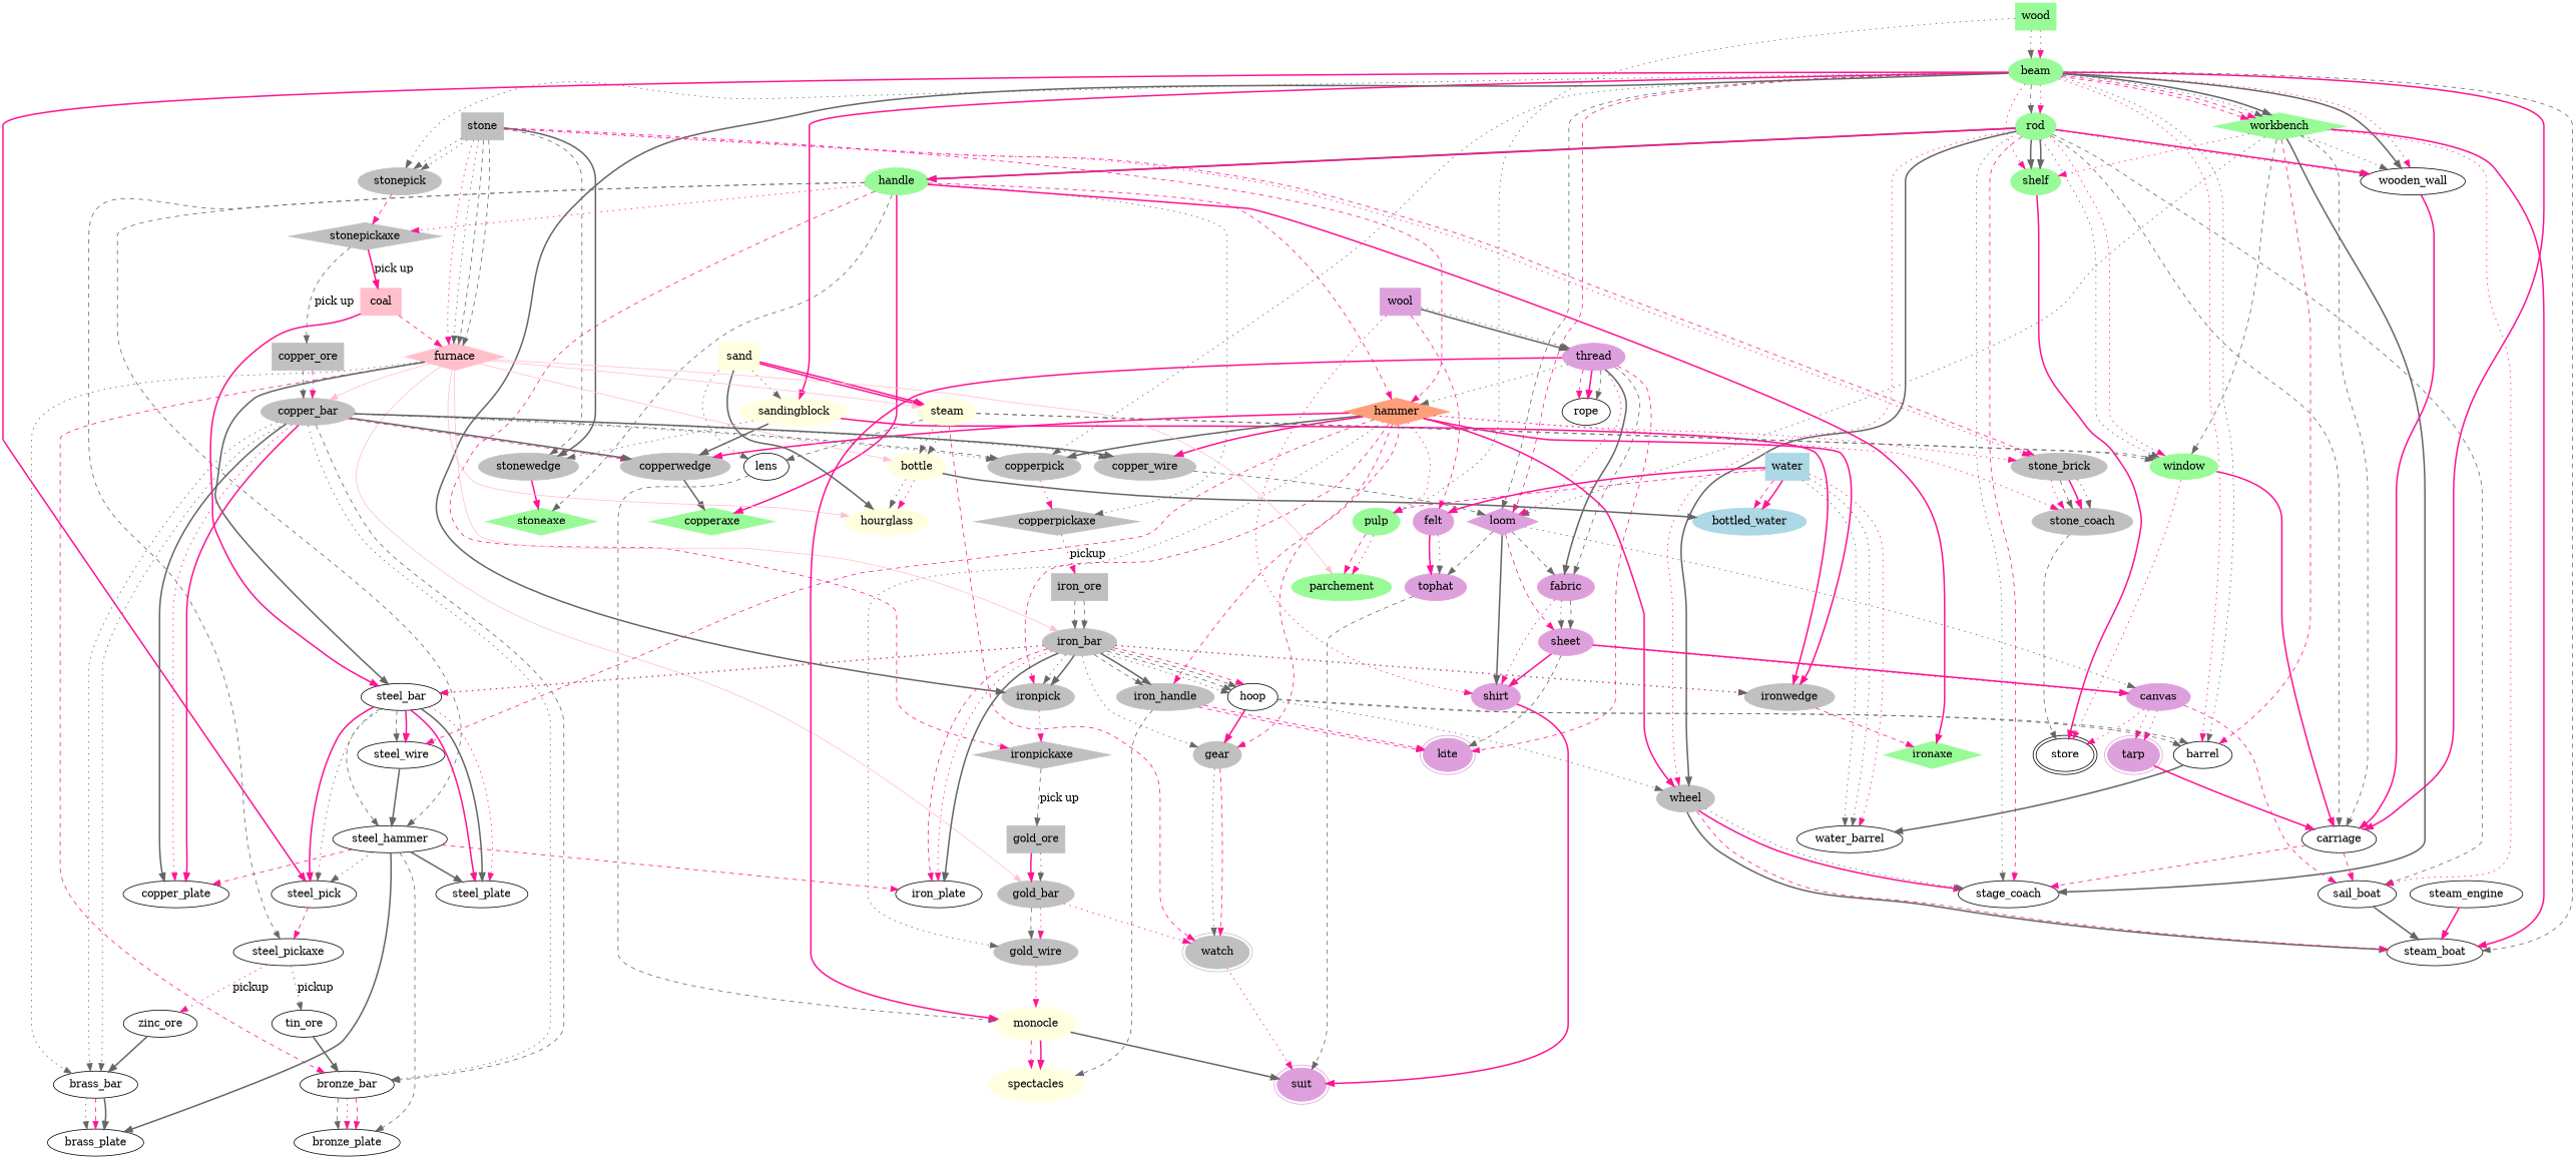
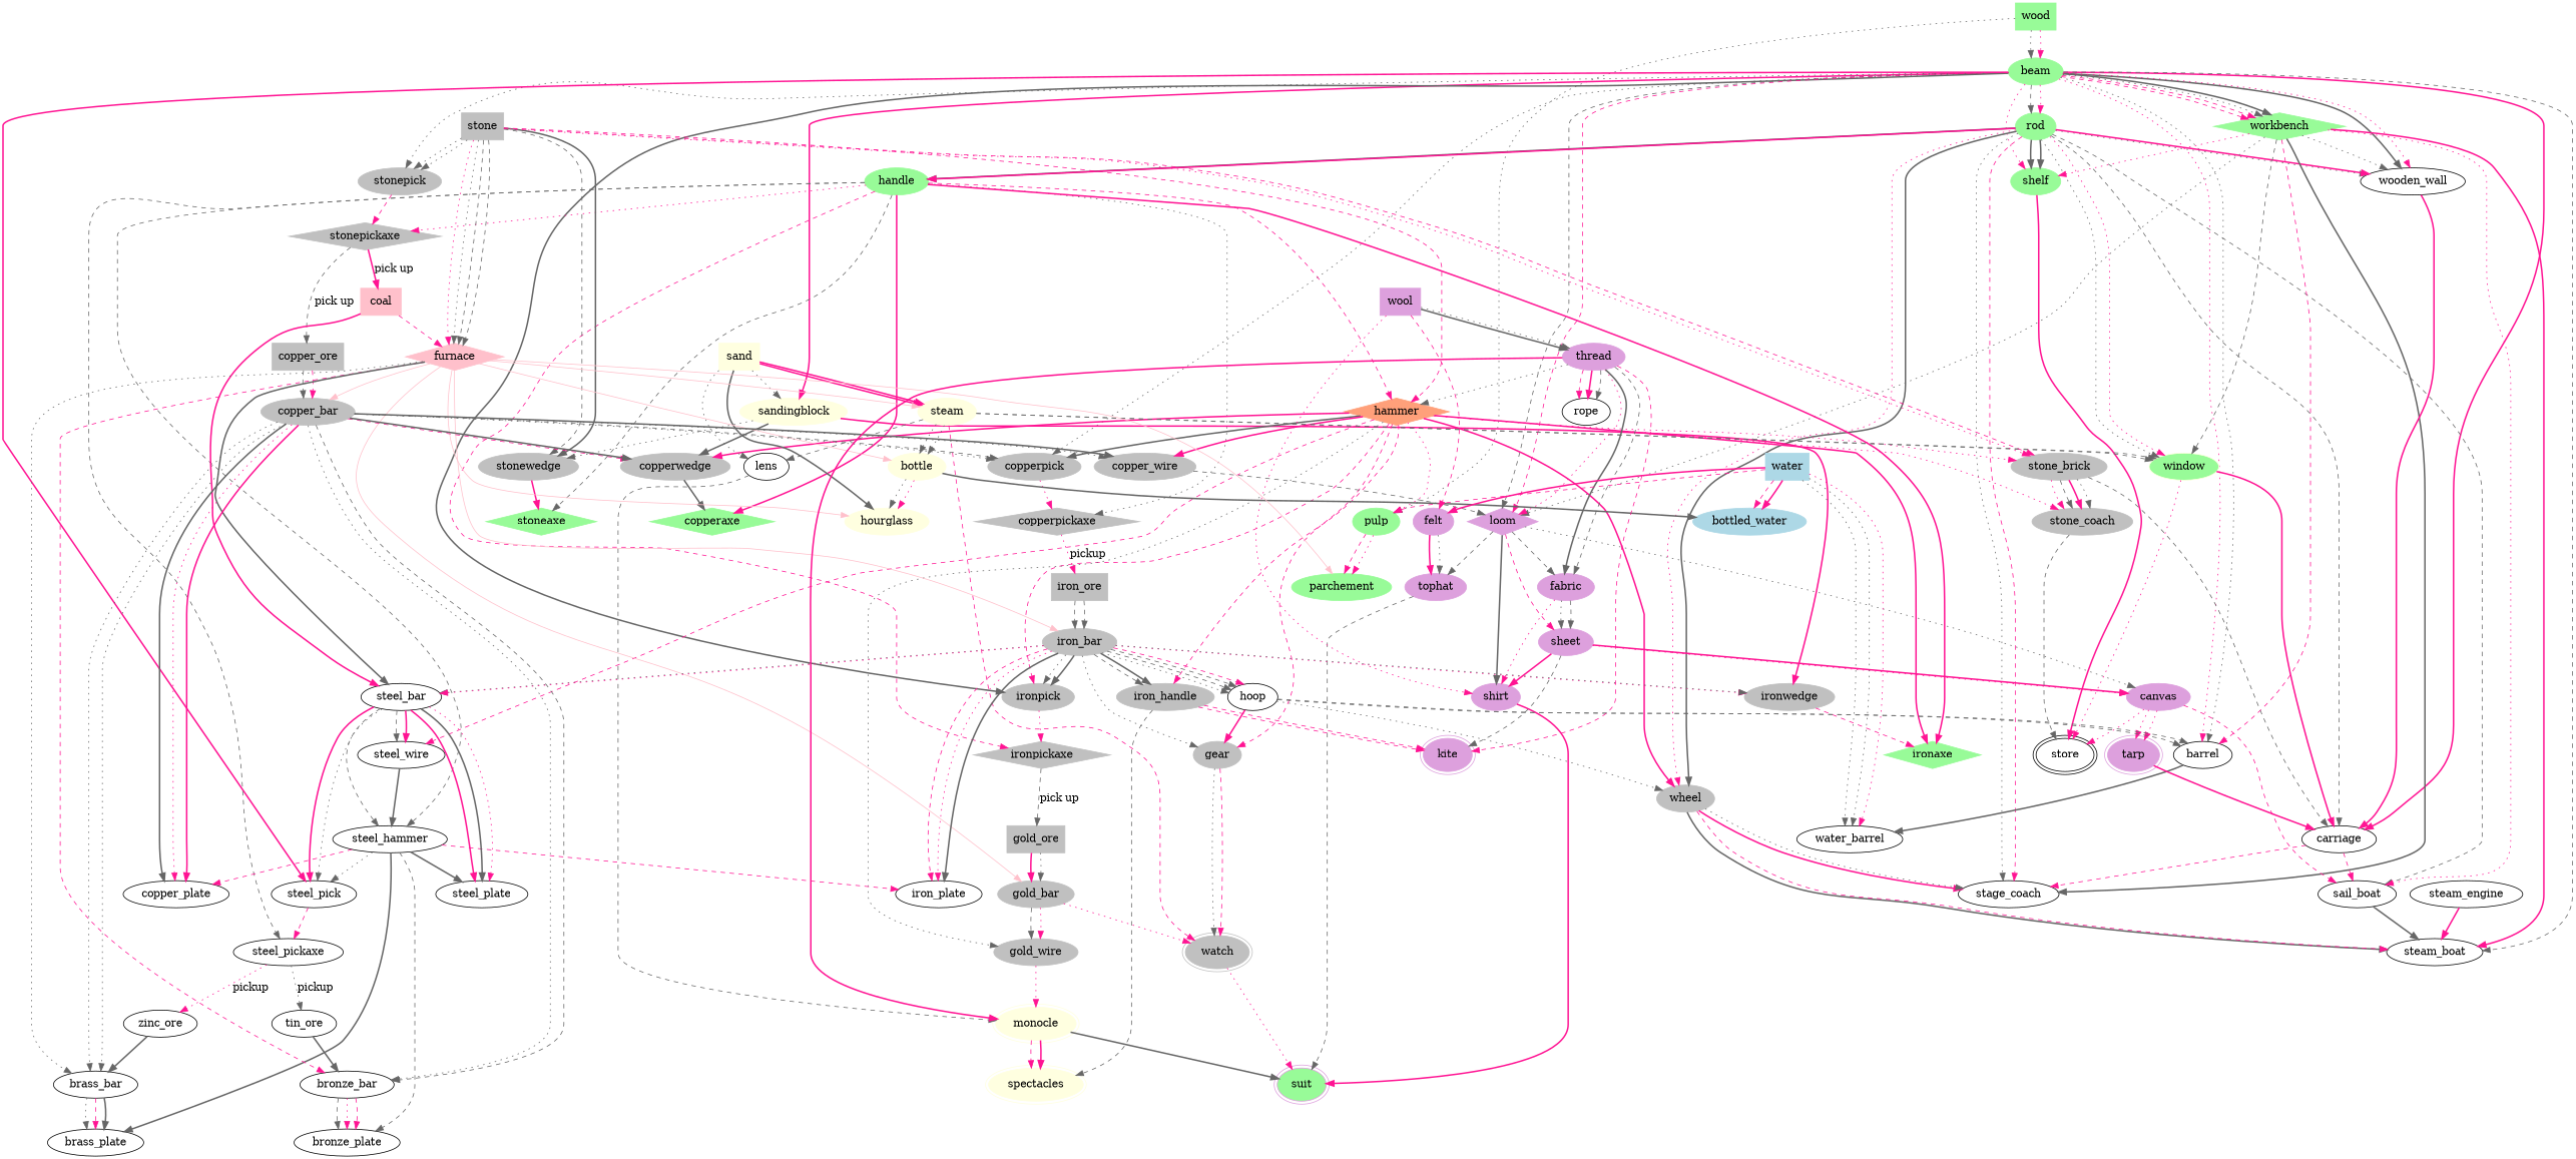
  digraph {
    node [style=filled]
    edge [color=gray40 style=dotted]
    wood [color=palegreen shape=box]
    beam [color=palegreen]
    pulp [color=palegreen]
    rod [color=palegreen]
    sandingblock [color=lightyellow]
    stonepick [color=gray]
    copperpick [color=gray]
    ironpick [color=gray]
    loom [color=plum shape=diamond]
    workbench [color=palegreen shape=diamond]
    shelf [color=palegreen]
    wooden_wall [style=""]
    carriage [style=""]
    steam_boat [style=""]
    barrel [style=""]
    steel_pick [style=""]
    parchement [color=palegreen]
    handle [color=palegreen]
    wheel [color=gray]
    window [color=lightyellow fillcolor=palegreen]
    sail_boat [style=""]
    stage_coach [style=""]
    stonewedge [color=gray]
    copperwedge [color=gray]
    ironwedge [color=gray]
    stonepickaxe [color=gray shape=diamond]
    copperpickaxe [color=gray shape=diamond]
    ironpickaxe [color=gray shape=diamond]
    fabric [color=plum]
    shirt [color=plum]
    sheet [color=plum]
    tophat [color=plum]
    canvas [color=plum]
    store [peripheries=2 style=""]
    water_barrel [style=""]
    steel_pickaxe [style=""]
    stoneaxe [color=palegreen shape=diamond]
    hammer [color=lightsalmon shape=diamond]
    copperaxe [color=palegreen shape=diamond]
    ironaxe [color=palegreen shape=diamond]
    steel_hammer [style=""]
    coal [color=pink shape=box]
    copper_ore [color=gray shape=box]
    stone_brick [color=gray]
    copper_wire [color=gray]
    gear [color=gray]
    n47 [color=gray label=iron_handle]
    gold_wire [color=gray]
    n49 [color=gray label=stone_coach]
    steel_wire [style=""]
    iron_ore [color=gray shape=box]
    gold_ore [color=gray shape=box]
    copper_plate [style=""]
    iron_plate [style=""]
    steel_plate [style=""]
    brass_plate [style=""]
    bronze_plate [style=""]
    zinc_ore [style=""]
    tin_ore [style=""]
    sand [color=lightyellow shape=box]
    n61 [color=lightyellow label=steam]
    lens [style=""]
    hourglass [color=lightyellow]
    bottle [color=lightyellow]
    watch [color=gray peripheries=2]
    monocle [color=lightyellow peripheries=2]
    stone [color=gray shape=box]
    furnace [color=pink shape=diamond]
    copper_bar [color=gray]
    brass_bar [style=""]
    bronze_bar [style=""]
    iron_bar [color=gray]
    steel_bar [style=""]
    gold_bar [color=gray]
    kite [color=plum peripheries=2]
    spectacles [color=lightyellow peripheries=2]
    hoop [style=""]
    bottled_water [color=lightblue]
-   suit [color=plum peripheries=2]
+   suit [color=plum peripheries=2 fillcolor=palegreen]
    thread [color=plum]
    rope [style=""]
    wool [color=plum shape=box]
    felt [color=plum]
    tarp [color=plum peripheries=2]
    water [color=lightblue shape=box]
    steam_engine [style=""]
    wood -> beam
    wood -> beam [color=deeppink]
    wood -> pulp
    beam -> rod [style=dashed]
    beam -> rod [color=deeppink]
    beam -> sandingblock [color=deeppink style=bold]
    beam -> stonepick
    beam -> copperpick
    beam -> ironpick [style=bold]
    beam -> loom [style=dashed]
    beam -> loom [color=deeppink style=dashed]
    beam -> workbench [color=deeppink style=dashed]
    beam -> workbench [color=deeppink style=dashed]
    beam -> workbench
    beam -> workbench [style=bold]
    beam -> shelf [color=deeppink]
    beam -> wooden_wall [style=bold]
    beam -> wooden_wall [color=deeppink]
    beam -> carriage [color=deeppink style=bold]
    beam -> steam_boat [style=dashed]
    beam -> barrel [color=deeppink]
    beam -> barrel
    beam -> steel_pick [color=deeppink style=bold]
    pulp -> parchement [color=deeppink style=dashed]
    pulp -> parchement [color=deeppink]
    rod -> shelf [style=bold]
    rod -> shelf [style=bold]
    rod -> wooden_wall
    rod -> wooden_wall [color=deeppink style=bold]
    rod -> carriage [style=dashed]
    rod -> handle [style=bold]
    rod -> handle [color=deeppink style=bold]
    rod -> wheel [color=deeppink]
    rod -> wheel [style=bold]
    rod -> window
    rod -> window [color=deeppink]
    rod -> sail_boat [style=dashed]
    rod -> stage_coach
    rod -> stage_coach [color=deeppink style=dashed]
    sandingblock -> stonewedge
    sandingblock -> copperwedge [style=bold]
    sandingblock -> ironwedge [color=deeppink style=bold]
    stonepick -> stonepickaxe [color=deeppink style=dashed]
    copperpick -> copperpickaxe [color=deeppink]
    ironpick -> ironpickaxe [color=deeppink]
    loom -> fabric [style=dashed]
    loom -> shirt [style=bold]
    loom -> sheet [color=deeppink style=dashed]
    loom -> tophat [style=dashed]
    loom -> canvas
    workbench -> loom
    workbench -> shelf [color=deeppink]
    workbench -> wooden_wall
-   workbench -> carriage [style=dashed]
+   stone_brick -> carriage [style=dashed]
    workbench -> steam_boat [color=deeppink style=bold]
    workbench -> barrel [color=deeppink style=dashed]
    workbench -> window [style=dashed]
    workbench -> sail_boat [color=deeppink]
    workbench -> stage_coach [style=bold]
    shelf -> store [color=deeppink style=bold]
    wooden_wall -> carriage [color=deeppink style=bold]
    carriage -> sail_boat [color=deeppink style=dashed]
    carriage -> stage_coach [color=deeppink style=dashed]
    barrel -> water_barrel [style=bold]
    steel_pick -> steel_pickaxe [color=deeppink style=dashed]
    handle -> stonepickaxe [color=deeppink]
    handle -> copperpickaxe
    handle -> ironpickaxe [color=deeppink style=dashed]
    handle -> steel_pickaxe [style=dashed]
    handle -> stoneaxe [style=dashed]
    handle -> hammer [color=deeppink style=dashed]
    handle -> copperaxe [color=deeppink style=bold]
    handle -> ironaxe [color=deeppink style=bold]
    handle -> steel_hammer [style=dashed]
    wheel -> steam_boat [style=bold]
    wheel -> steam_boat [color=deeppink style=dashed]
    wheel -> stage_coach [color=deeppink style=bold]
    wheel -> stage_coach
    window -> carriage [color=deeppink style=bold]
    window -> store [color=deeppink]
    sail_boat -> steam_boat [style=bold]
    stonewedge -> stoneaxe [color=deeppink style=bold]
    copperwedge -> copperaxe [style=bold]
    ironwedge -> ironaxe [color=deeppink style=dashed]
    stonepickaxe -> coal [color=deeppink label="pick up" style=bold]
    stonepickaxe -> copper_ore [label="pick up" style=dashed]
    copperpickaxe -> iron_ore [color=deeppink label=pickup]
    ironpickaxe -> gold_ore [label="pick up" style=dashed]
    fabric -> shirt [color=deeppink]
    fabric -> sheet
    fabric -> sheet [style=dashed]
    shirt -> suit [color=deeppink style=bold]
    sheet -> shirt [color=deeppink style=bold]
    sheet -> canvas [color=deeppink]
    sheet -> canvas [color=deeppink style=bold]
    sheet -> kite [style=dashed]
    tophat -> suit [style=dashed]
    canvas -> sail_boat [color=deeppink style=dashed]
    canvas -> store [color=deeppink]
    canvas -> tarp [color=deeppink]
    canvas -> tarp [color=deeppink]
    steel_pickaxe -> zinc_ore [color=deeppink label=pickup]
    steel_pickaxe -> tin_ore [label=pickup]
    hammer -> pulp [color=deeppink]
    hammer -> copperpick [style=bold]
    hammer -> ironpick [color=deeppink style=dashed]
    hammer -> wheel [color=deeppink style=bold]
    hammer -> copperwedge [color=deeppink style=bold]
-   hammer -> ironwedge [color=deeppink style=bold]
+   hammer -> ironaxe [color=deeppink style=bold]
    hammer -> stone_brick [color=deeppink]
    hammer -> copper_wire [color=deeppink style=bold]
    hammer -> gear [color=deeppink style=dashed]
    hammer -> n47 [color=deeppink style=dashed]
    hammer -> gold_wire
    hammer -> n49 [color=deeppink]
    hammer -> steel_wire [color=deeppink style=dashed]
    steel_hammer -> steel_pick
    steel_hammer -> copper_plate [color=deeppink style=dashed]
    steel_hammer -> iron_plate [color=deeppink style=dashed]
    steel_hammer -> steel_plate [style=bold]
    steel_hammer -> brass_plate [style=bold]
    steel_hammer -> bronze_plate [style=dashed]
    coal -> furnace [color=deeppink style=dashed]
    coal -> steel_bar [color=deeppink style=bold]
    copper_ore -> copper_bar [style=dashed]
    copper_ore -> copper_bar [color=deeppink style=dashed]
    stone_brick -> n49 [color=deeppink]
    stone_brick -> n49 [style=dashed]
    stone_brick -> n49 [color=deeppink style=bold]
    stone_brick -> n49
    copper_wire -> loom [style=dashed]
    gear -> watch
    gear -> watch [color=deeppink style=dashed]
    n47 -> kite [color=deeppink style=dashed]
    n47 -> kite [color=deeppink style=dashed]
    n47 -> spectacles [style=dashed]
    gold_wire -> monocle [color=deeppink]
    n49 -> store [style=dashed]
    steel_wire -> steel_hammer [style=bold]
    iron_ore -> iron_bar [style=dashed]
    iron_ore -> iron_bar [style=dashed]
    gold_ore -> gold_bar [color=deeppink style=bold]
    gold_ore -> gold_bar
    zinc_ore -> brass_bar [style=bold]
    tin_ore -> bronze_bar [style=bold]
    sand -> sandingblock
    sand -> n61 [color=deeppink style=bold]
    sand -> n61 [color=deeppink style=bold]
    sand -> lens
    sand -> hourglass [style=bold]
    n61 -> window [style=dashed]
    n61 -> window [style=dashed]
    n61 -> lens [style=dashed]
    n61 -> bottle
    n61 -> bottle
    n61 -> watch [color=deeppink style=dashed]
    lens -> monocle [style=dashed]
    bottle -> hourglass
    bottle -> hourglass [color=deeppink]
    bottle -> bottled_water [style=bold]
    watch -> suit [color=deeppink]
    monocle -> spectacles [color=deeppink style=dashed]
    monocle -> spectacles [color=deeppink style=bold]
    monocle -> suit [style=bold]
    stone -> stonepick
    stone -> stonepick
    stone -> stonewedge [style=dashed]
    stone -> stonewedge [style=bold]
    stone -> hammer [color=deeppink style=dashed]
    stone -> stone_brick [color=deeppink]
    stone -> stone_brick [color=deeppink style=dashed]
    stone -> furnace [color=deeppink]
    stone -> furnace
    stone -> furnace [style=dashed]
    stone -> furnace [style=dashed]
    furnace -> parchement [color=pink style=""]
    furnace -> n61 [color=pink style=""]
    furnace -> hourglass [color=pink style=""]
    furnace -> bottle [color=pink style=""]
    furnace -> copper_bar [color=pink style=""]
    furnace -> brass_bar
    furnace -> bronze_bar [color=deeppink style=dashed]
    furnace -> iron_bar [color=pink style=""]
    furnace -> steel_bar [style=bold]
    furnace -> gold_bar [color=pink style=""]
    copper_bar -> copperpick
    copper_bar -> copperpick [style=dashed]
    copper_bar -> copperwedge [color=deeppink style=dashed]
    copper_bar -> copperwedge [style=bold]
    copper_bar -> copper_wire
    copper_bar -> copper_wire [style=bold]
    copper_bar -> copper_plate [style=bold]
    copper_bar -> copper_plate [color=deeppink]
    copper_bar -> copper_plate [color=deeppink style=bold]
    copper_bar -> brass_bar
    copper_bar -> brass_bar
    copper_bar -> bronze_bar
    copper_bar -> bronze_bar [style=dashed]
    brass_bar -> brass_plate
    brass_bar -> brass_plate [color=deeppink style=dashed]
    brass_bar -> brass_plate [style=bold]
    bronze_bar -> bronze_plate [style=dashed]
    bronze_bar -> bronze_plate [color=deeppink]
    bronze_bar -> bronze_plate [color=deeppink style=dashed]
    iron_bar -> ironpick
    iron_bar -> ironpick [style=bold]
    iron_bar -> ironwedge [color=deeppink]
    iron_bar -> ironwedge
    iron_bar -> gear
    iron_bar -> n47 [style=dashed]
    iron_bar -> n47 [style=bold]
    iron_bar -> iron_plate [color=deeppink style=dashed]
    iron_bar -> iron_plate [color=deeppink]
    iron_bar -> iron_plate [style=bold]
    iron_bar -> steel_bar
    iron_bar -> steel_bar [color=deeppink]
    iron_bar -> hoop
    iron_bar -> hoop [style=dashed]
    iron_bar -> hoop [style=dashed]
    iron_bar -> hoop [color=deeppink style=dashed]
    steel_bar -> steel_pick [color=deeppink style=bold]
    steel_bar -> steel_pick
    steel_bar -> steel_hammer [style=dashed]
    steel_bar -> steel_wire [style=dashed]
    steel_bar -> steel_wire [color=deeppink style=bold]
    steel_bar -> steel_plate [color=deeppink style=bold]
    steel_bar -> steel_plate [style=bold]
    steel_bar -> steel_plate [color=deeppink]
    gold_bar -> gold_wire [style=dashed]
    gold_bar -> gold_wire [color=deeppink]
    gold_bar -> watch [color=deeppink]
    hoop -> barrel [style=dashed]
    hoop -> barrel [style=dashed]
    hoop -> wheel
    hoop -> gear [color=deeppink style=bold]
    thread -> loom [color=deeppink]
    thread -> fabric [style=bold]
    thread -> fabric [style=dashed]
    thread -> hammer
    thread -> monocle [color=deeppink style=bold]
    thread -> kite [color=deeppink style=dashed]
    thread -> rope [color=deeppink style=dashed]
    thread -> rope [color=deeppink style=bold]
    thread -> rope [style=dashed]
    wool -> shirt [color=deeppink]
    wool -> thread [style=bold]
    wool -> thread
    wool -> felt [color=deeppink style=dashed]
    felt -> tophat [color=deeppink style=bold]
    felt -> tophat
    tarp -> carriage [color=deeppink style=bold]
    water -> pulp [color=deeppink style=dashed]
    water -> water_barrel
    water -> water_barrel
    water -> water_barrel [color=deeppink]
    water -> bottled_water [color=deeppink style=dashed]
    water -> bottled_water [color=deeppink style=bold]
    water -> felt [color=deeppink style=bold]
    steam_engine -> steam_boat [color=deeppink style=bold]
  }
